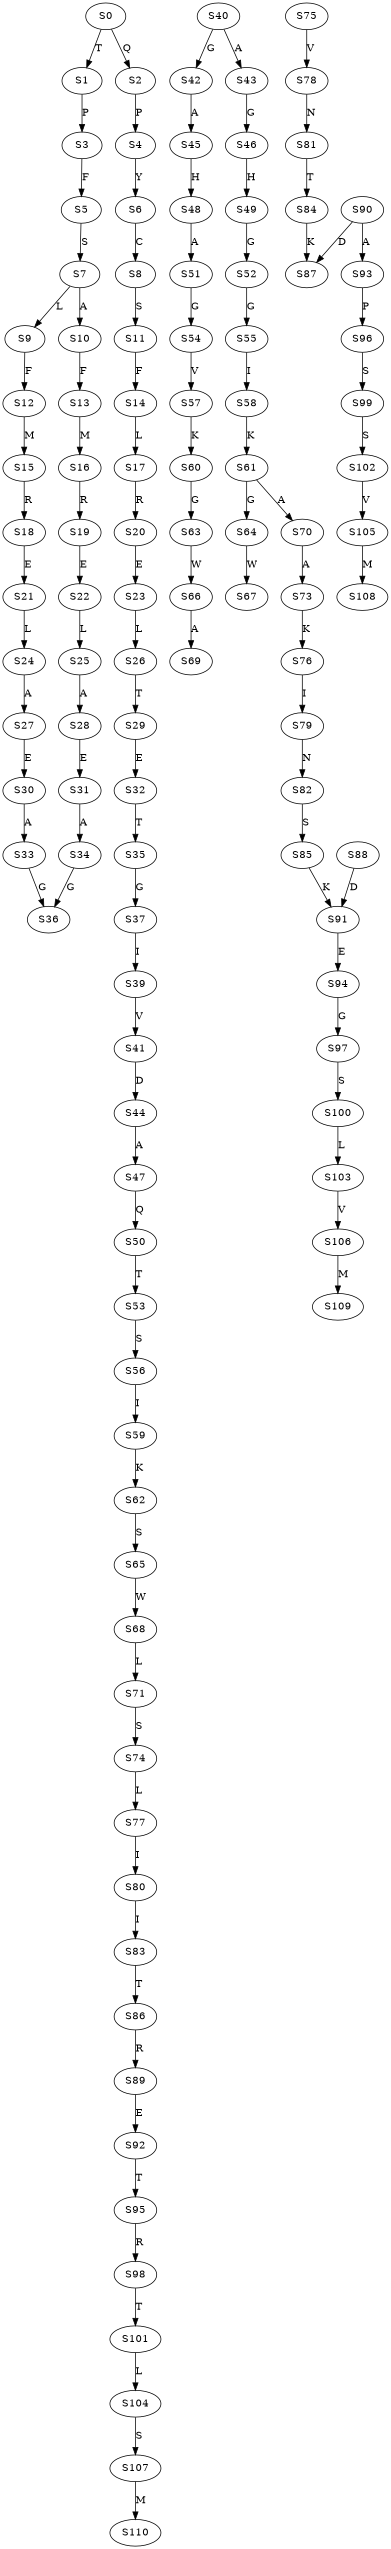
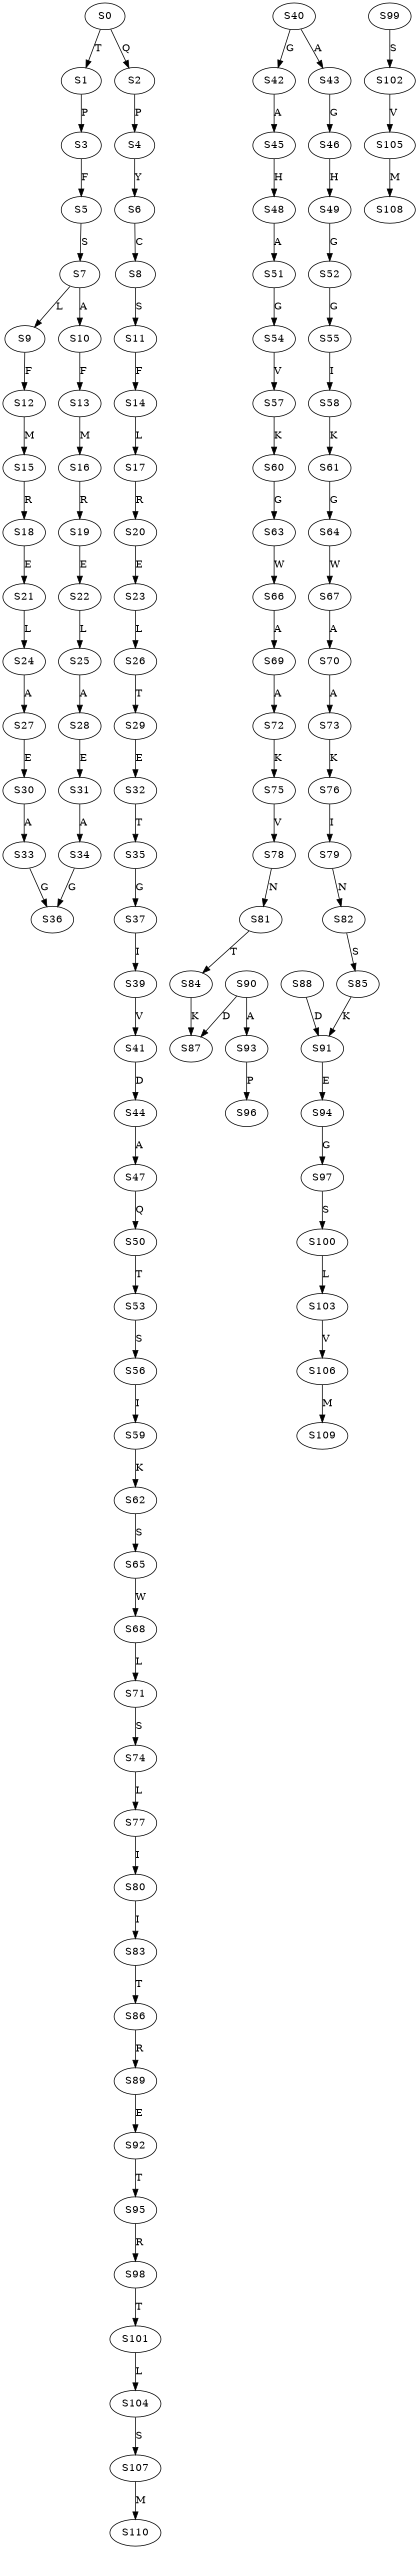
  strict digraph {
    S0
    S1
    S2
    S3
    S4
    S5
    S6
    S7
    S8
    S9
    S10
    S11
    S12
    S13
    S14
    S15
    S16
    S17
    S18
    S19
    S20
    S21
    S22
    S23
    S24
    S25
    S26
    S27
    S28
    S29
    S30
    S31
    S32
    S33
    S34
    S35
    S36
    S37
    S39
    S41
    S40
    S42
    S43
    S44
    S45
    S46
    S47
    S48
    S49
    S50
    S51
    S52
    S53
    S54
    S55
    S56
    S57
    S58
    S59
    S60
    S61
    S62
    S63
    S64
    S65
    S66
    S67
    S68
    S69
    S70
    S71
+   S72
    S73
    S74
    S75
    S76
    S77
    S78
    S79
    S80
    S81
    S82
    S83
    S84
    S85
    S86
    S87
    S91
    S89
    S88
    S92
    S90
    S93
    S94
    S95
    S96
    S97
    S98
    S99
    S100
    S101
    S102
    S103
    S104
    S105
    S106
    S107
    S108
    S109
    S110
    S0 -> S1 [label=T]
    S0 -> S2 [label=Q]
    S1 -> S3 [label=P]
    S2 -> S4 [label=P]
    S3 -> S5 [label=F]
    S4 -> S6 [label=Y]
    S5 -> S7 [label=S]
    S6 -> S8 [label=C]
    S7 -> S9 [label=L]
    S7 -> S10 [label=A]
    S8 -> S11 [label=S]
    S9 -> S12 [label=F]
    S10 -> S13 [label=F]
    S11 -> S14 [label=F]
    S12 -> S15 [label=M]
    S13 -> S16 [label=M]
    S14 -> S17 [label=L]
    S15 -> S18 [label=R]
    S16 -> S19 [label=R]
    S17 -> S20 [label=R]
    S18 -> S21 [label=E]
    S19 -> S22 [label=E]
    S20 -> S23 [label=E]
    S21 -> S24 [label=L]
    S22 -> S25 [label=L]
    S23 -> S26 [label=L]
    S24 -> S27 [label=A]
    S25 -> S28 [label=A]
    S26 -> S29 [label=T]
    S27 -> S30 [label=E]
    S28 -> S31 [label=E]
    S29 -> S32 [label=E]
    S30 -> S33 [label=A]
    S31 -> S34 [label=A]
    S32 -> S35 [label=T]
    S33 -> S36 [label=G]
    S34 -> S36 [label=G]
    S35 -> S37 [label=G]
    S37 -> S39 [label=I]
    S39 -> S41 [label=V]
    S41 -> S44 [label=D]
    S40 -> S42 [label=G]
    S40 -> S43 [label=A]
    S42 -> S45 [label=A]
    S43 -> S46 [label=G]
    S44 -> S47 [label=A]
    S45 -> S48 [label=H]
    S46 -> S49 [label=H]
    S47 -> S50 [label=Q]
    S48 -> S51 [label=A]
    S49 -> S52 [label=G]
    S50 -> S53 [label=T]
    S51 -> S54 [label=G]
    S52 -> S55 [label=G]
    S53 -> S56 [label=S]
    S54 -> S57 [label=V]
    S55 -> S58 [label=I]
    S56 -> S59 [label=I]
    S57 -> S60 [label=K]
    S58 -> S61 [label=K]
    S59 -> S62 [label=K]
    S60 -> S63 [label=G]
    S61 -> S64 [label=G]
    S62 -> S65 [label=S]
    S63 -> S66 [label=W]
    S64 -> S67 [label=W]
    S65 -> S68 [label=W]
    S66 -> S69 [label=A]
-   S61 -> S70 [label=A]
+   S67 -> S70 [label=A]
    S68 -> S71 [label=L]
+   S69 -> S72 [label=A]
    S70 -> S73 [label=A]
    S71 -> S74 [label=S]
+   S72 -> S75 [label=K]
    S73 -> S76 [label=K]
    S74 -> S77 [label=L]
    S75 -> S78 [label=V]
    S76 -> S79 [label=I]
    S77 -> S80 [label=I]
    S78 -> S81 [label=N]
    S79 -> S82 [label=N]
    S80 -> S83 [label=I]
    S81 -> S84 [label=T]
    S82 -> S85 [label=S]
    S83 -> S86 [label=T]
    S84 -> S87 [label=K]
    S85 -> S91 [label=K]
    S86 -> S89 [label=R]
    S91 -> S94 [label=E]
    S89 -> S92 [label=E]
    S88 -> S91 [label=D]
    S92 -> S95 [label=T]
    S90 -> S87 [label=D]
    S90 -> S93 [label=A]
    S93 -> S96 [label=P]
    S94 -> S97 [label=G]
    S95 -> S98 [label=R]
-   S96 -> S99 [label=S]
    S97 -> S100 [label=S]
    S98 -> S101 [label=T]
    S99 -> S102 [label=S]
    S100 -> S103 [label=L]
    S101 -> S104 [label=L]
    S102 -> S105 [label=V]
    S103 -> S106 [label=V]
    S104 -> S107 [label=S]
    S105 -> S108 [label=M]
    S106 -> S109 [label=M]
    S107 -> S110 [label=M]
  }
